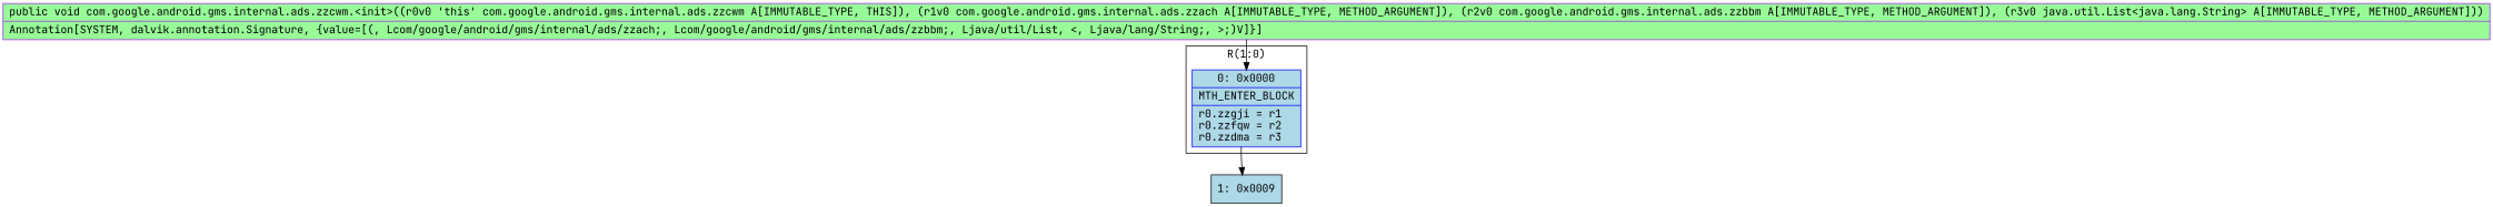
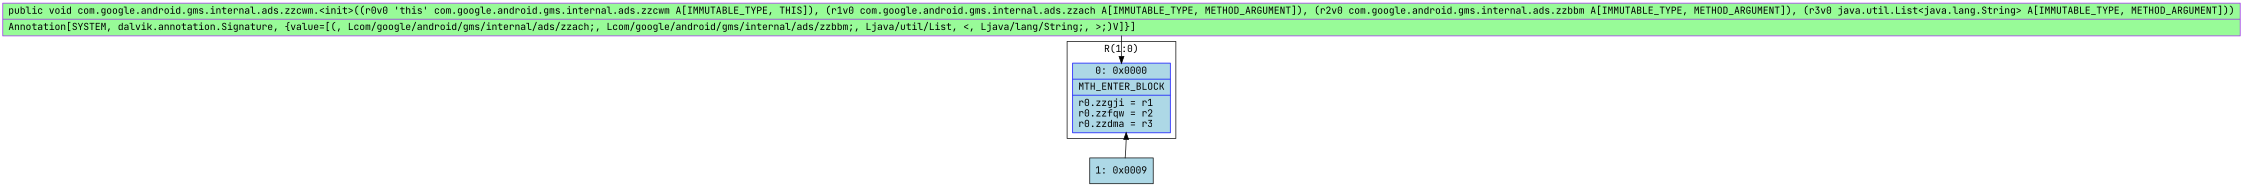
  digraph {
    fontname="JetBrains Mono"
    node [shape=record style=filled fillcolor=lightblue fontname="JetBrains Mono"]
    edge [style=solid fontname="JetBrains Mono"]
    n1 [color=blue label="{0\:\ 0x0000|MTH_ENTER_BLOCK\l|r0.zzgji = r1\lr0.zzfqw = r2\lr0.zzdma = r3\l}"]
    n2 [color=black label="{1\:\ 0x0009}"]
    n3 [label="{public void com.google.android.gms.internal.ads.zzcwm.\<init\>((r0v0 'this' com.google.android.gms.internal.ads.zzcwm A[IMMUTABLE_TYPE, THIS]), (r1v0 com.google.android.gms.internal.ads.zzach A[IMMUTABLE_TYPE, METHOD_ARGUMENT]), (r2v0 com.google.android.gms.internal.ads.zzbbm A[IMMUTABLE_TYPE, METHOD_ARGUMENT]), (r3v0 java.util.List\<java.lang.String\> A[IMMUTABLE_TYPE, METHOD_ARGUMENT]))  | Annotation[SYSTEM, dalvik.annotation.Signature, \{value=[(, Lcom\/google\/android\/gms\/internal\/ads\/zzach;, Lcom\/google\/android\/gms\/internal\/ads\/zzbbm;, Ljava\/util\/List, \<, Ljava\/lang\/String;, \>;)V]\}]\l}" fillcolor=palegreen color=purple]
    subgraph cluster_1 {
      label="R(1:0)"
      n1
    }
-   n1 -> n2
+   n2 -> n1
    n3 -> n1
  }
